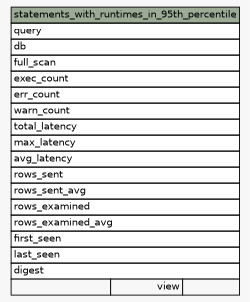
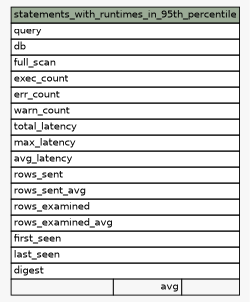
  digraph {
    bgcolor="#f7f7f7"
    fontname=Helvetica
    fontsize=11
    nodesep=0.18
    rankdir=TB
    ranksep=0.46
-   n1 [fontname=Helvetica fontsize=11 label=<     <TABLE BORDER="0" CELLBORDER="1" CELLSPACING="0" BGCOLOR="#ffffff">       <TR><TD COLSPAN="3" BGCOLOR="#9bab96" ALIGN="CENTER">statements_with_runtimes_in_95th_percentile</TD></TR>       <TR><TD PORT="query" COLSPAN="3" ALIGN="LEFT">query</TD></TR>       <TR><TD PORT="db" COLSPAN="3" ALIGN="LEFT">db</TD></TR>       <TR><TD PORT="full_scan" COLSPAN="3" ALIGN="LEFT">full_scan</TD></TR>       <TR><TD PORT="exec_count" COLSPAN="3" ALIGN="LEFT">exec_count</TD></TR>       <TR><TD PORT="err_count" COLSPAN="3" ALIGN="LEFT">err_count</TD></TR>       <TR><TD PORT="warn_count" COLSPAN="3" ALIGN="LEFT">warn_count</TD></TR>       <TR><TD PORT="total_latency" COLSPAN="3" ALIGN="LEFT">total_latency</TD></TR>       <TR><TD PORT="max_latency" COLSPAN="3" ALIGN="LEFT">max_latency</TD></TR>       <TR><TD PORT="avg_latency" COLSPAN="3" ALIGN="LEFT">avg_latency</TD></TR>       <TR><TD PORT="rows_sent" COLSPAN="3" ALIGN="LEFT">rows_sent</TD></TR>       <TR><TD PORT="rows_sent_avg" COLSPAN="3" ALIGN="LEFT">rows_sent_avg</TD></TR>       <TR><TD PORT="rows_examined" COLSPAN="3" ALIGN="LEFT">rows_examined</TD></TR>       <TR><TD PORT="rows_examined_avg" COLSPAN="3" ALIGN="LEFT">rows_examined_avg</TD></TR>       <TR><TD PORT="first_seen" COLSPAN="3" ALIGN="LEFT">first_seen</TD></TR>       <TR><TD PORT="last_seen" COLSPAN="3" ALIGN="LEFT">last_seen</TD></TR>       <TR><TD PORT="digest" COLSPAN="3" ALIGN="LEFT">digest</TD></TR>       <TR><TD ALIGN="LEFT" BGCOLOR="#f7f7f7">  </TD><TD ALIGN="RIGHT" BGCOLOR="#f7f7f7">view</TD><TD ALIGN="RIGHT" BGCOLOR="#f7f7f7">  </TD></TR>     </TABLE>> shape=plaintext]
+   n1 [fontname=Helvetica fontsize=11 label=<     <TABLE BORDER="0" CELLBORDER="1" CELLSPACING="0" BGCOLOR="#ffffff">       <TR><TD COLSPAN="3" BGCOLOR="#9bab96" ALIGN="CENTER">statements_with_runtimes_in_95th_percentile</TD></TR>       <TR><TD PORT="query" COLSPAN="3" ALIGN="LEFT">query</TD></TR>       <TR><TD PORT="db" COLSPAN="3" ALIGN="LEFT">db</TD></TR>       <TR><TD PORT="full_scan" COLSPAN="3" ALIGN="LEFT">full_scan</TD></TR>       <TR><TD PORT="exec_count" COLSPAN="3" ALIGN="LEFT">exec_count</TD></TR>       <TR><TD PORT="err_count" COLSPAN="3" ALIGN="LEFT">err_count</TD></TR>       <TR><TD PORT="warn_count" COLSPAN="3" ALIGN="LEFT">warn_count</TD></TR>       <TR><TD PORT="total_latency" COLSPAN="3" ALIGN="LEFT">total_latency</TD></TR>       <TR><TD PORT="max_latency" COLSPAN="3" ALIGN="LEFT">max_latency</TD></TR>       <TR><TD PORT="avg_latency" COLSPAN="3" ALIGN="LEFT">avg_latency</TD></TR>       <TR><TD PORT="rows_sent" COLSPAN="3" ALIGN="LEFT">rows_sent</TD></TR>       <TR><TD PORT="rows_sent_avg" COLSPAN="3" ALIGN="LEFT">rows_sent_avg</TD></TR>       <TR><TD PORT="rows_examined" COLSPAN="3" ALIGN="LEFT">rows_examined</TD></TR>       <TR><TD PORT="rows_examined_avg" COLSPAN="3" ALIGN="LEFT">rows_examined_avg</TD></TR>       <TR><TD PORT="first_seen" COLSPAN="3" ALIGN="LEFT">first_seen</TD></TR>       <TR><TD PORT="last_seen" COLSPAN="3" ALIGN="LEFT">last_seen</TD></TR>       <TR><TD PORT="digest" COLSPAN="3" ALIGN="LEFT">digest</TD></TR>       <TR><TD ALIGN="LEFT" BGCOLOR="#f7f7f7">  </TD><TD ALIGN="RIGHT" BGCOLOR="#f7f7f7">avg</TD><TD ALIGN="RIGHT" BGCOLOR="#f7f7f7">  </TD></TR>     </TABLE>> shape=plaintext]
  }
